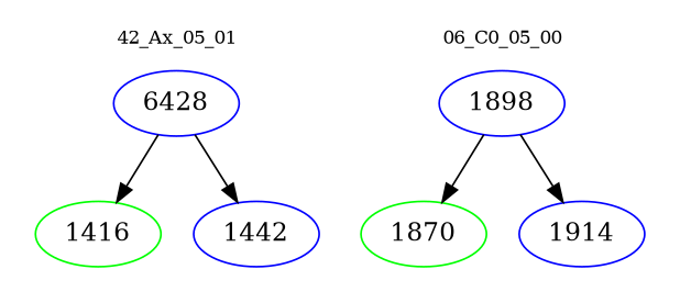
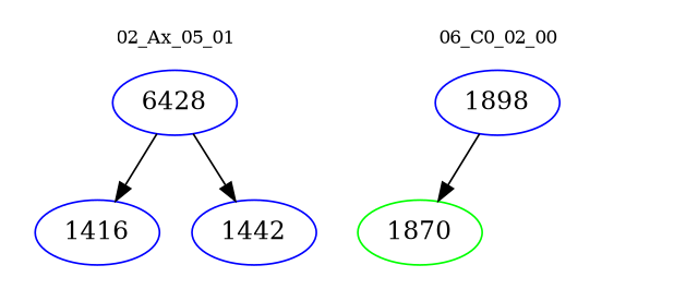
  digraph {
    node [color=blue]
    edge [color=black]
    n1 [label=6428]
-   n2 [color=green label=1416]
+   n2 [label=1416]
    n3 [label=1442]
    n4 [label=1898]
    n5 [color=green label=1870]
-   n6 [label=1914]
    subgraph cluster_1 {
      color=white
      fontsize=10
-     label="42_Ax_05_01"
+     label="02_Ax_05_01"
      n1
      n2
      n3
    }
    subgraph cluster_2 {
      color=white
      fontsize=10
-     label="06_C0_05_00"
+     label="06_C0_02_00"
      n4
      n5
-     n6
    }
    n1 -> n2
    n1 -> n3
    n4 -> n5
-   n4 -> n6
  }
